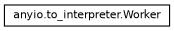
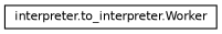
  digraph {
    rankdir=LR
-   n1 [color=black fillcolor=white fontname=Helvetica fontsize=10 height=0.2 label="anyio.to_interpreter.Worker" shape=record style=filled width=0.4]
+   n1 [color=black fillcolor=white fontname=Helvetica fontsize=10 height=0.2 label="interpreter.to_interpreter.Worker" shape=record style=filled width=0.4]
  }
